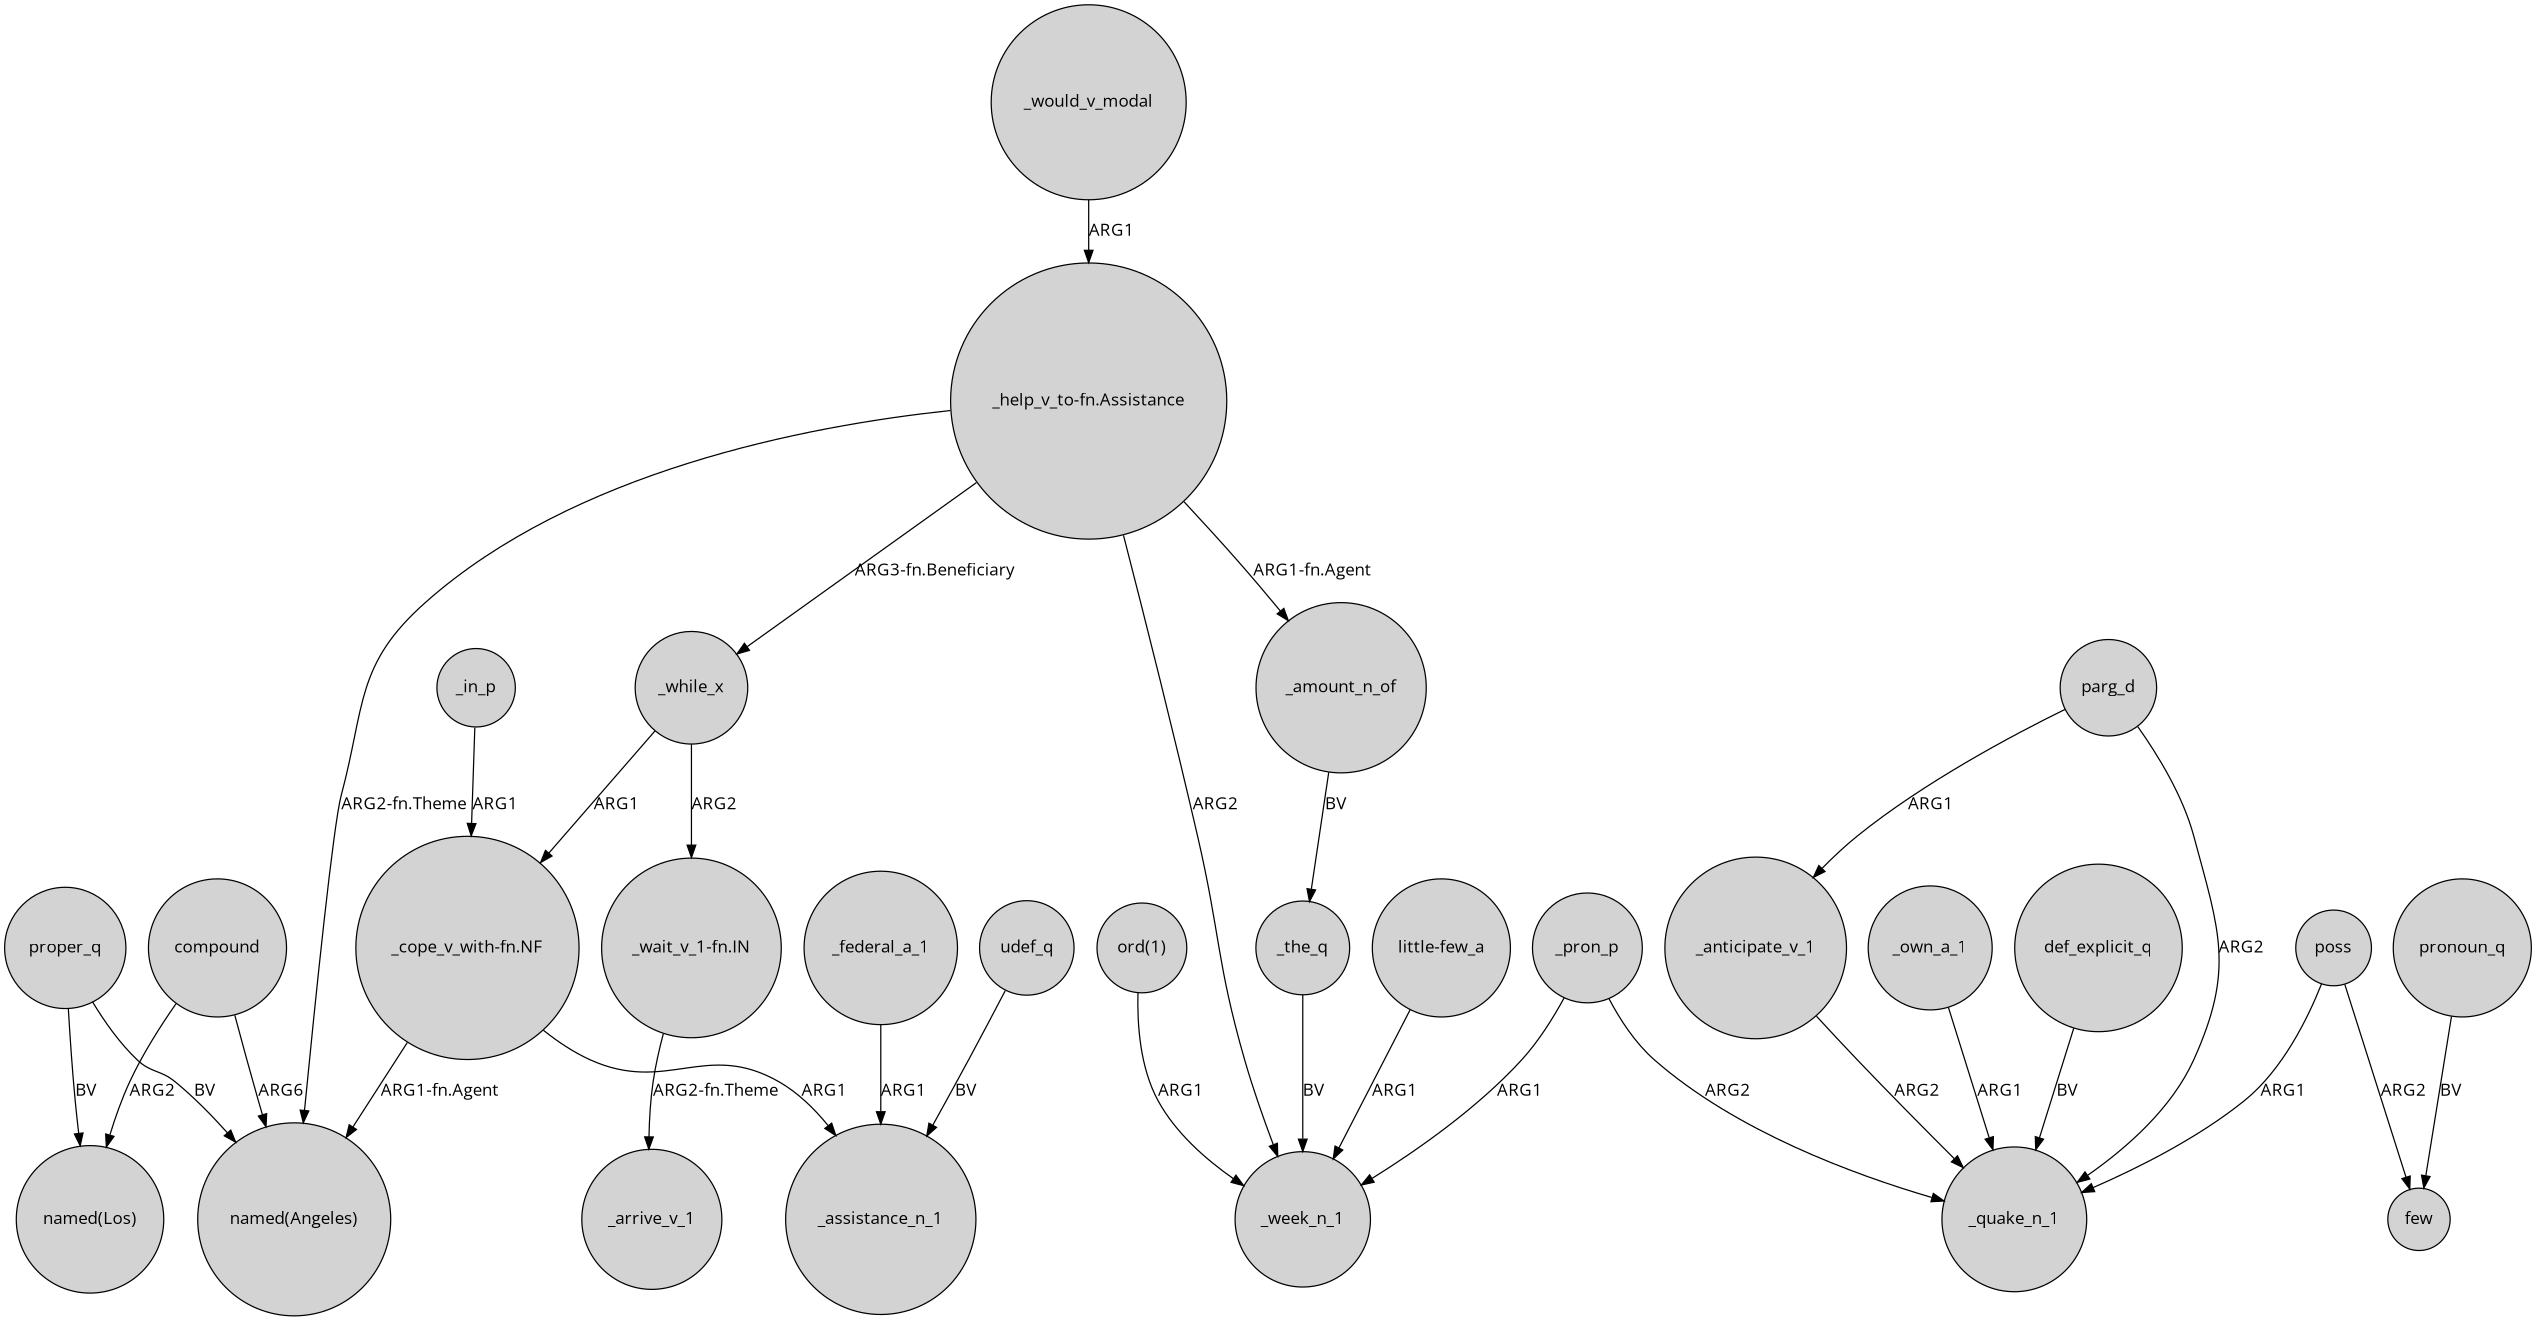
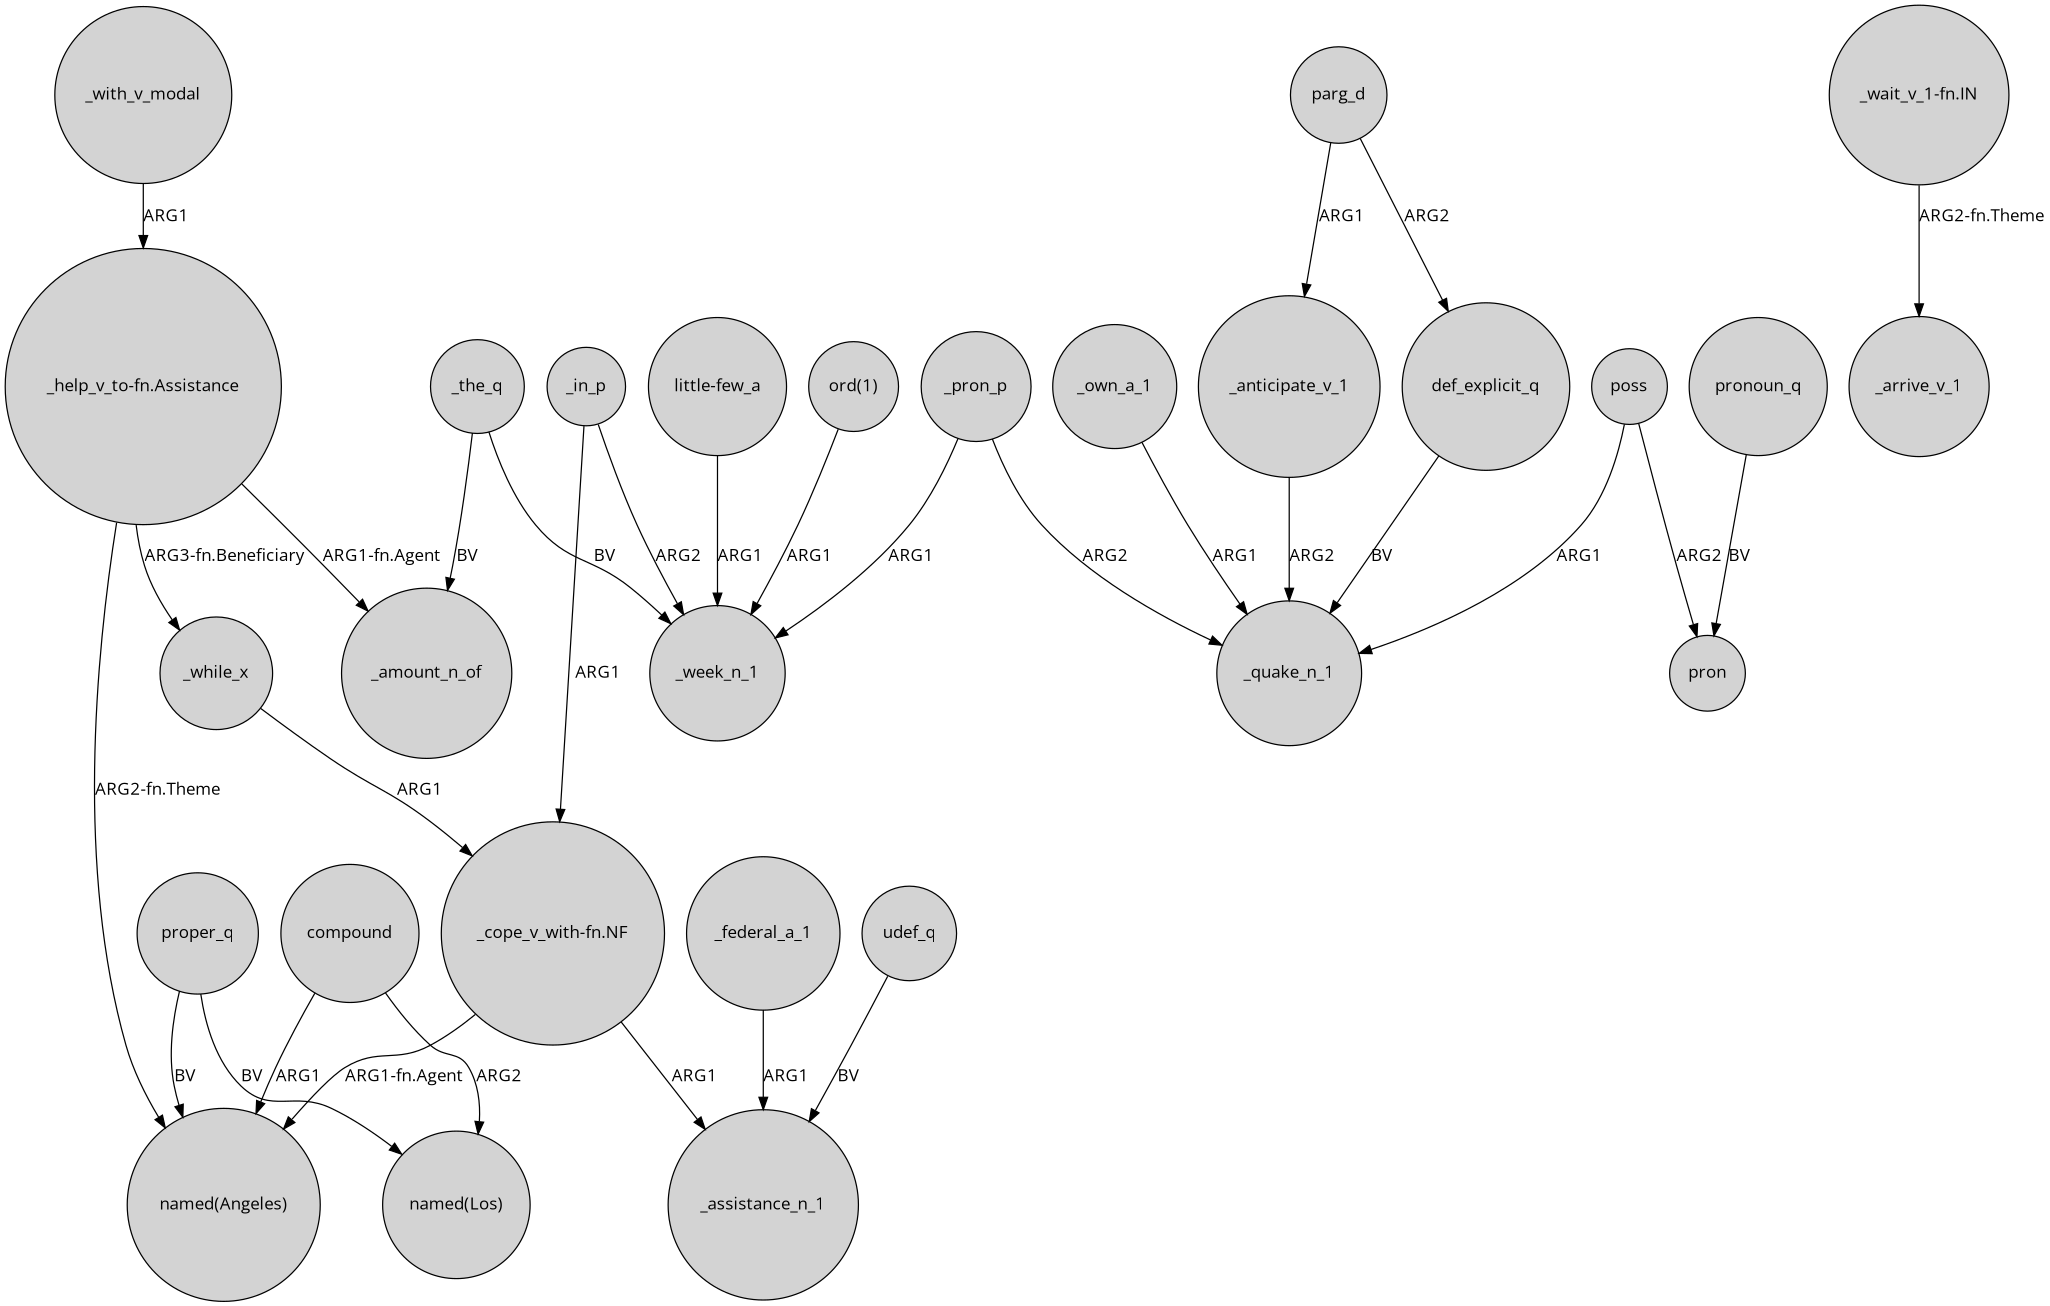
  digraph {
    fontname="Open Sans"
    node [fontname="Open Sans" shape=circle style=filled]
    edge [fontname="Open Sans"]
-   _would_v_modal
+   _would_v_modal [label=_with_v_modal]
    "_help_v_to-fn.Assistance"
    _while_x
    _amount_n_of
    "named(Angeles)"
    "_cope_v_with-fn.NF"
    "_wait_v_1-fn.IN"
    poss
-   pron [label=few]
+   pron
    _quake_n_1
    _assistance_n_1
    _arrive_v_1
    _the_q
    _week_n_1
    compound
    "named(Los)"
    _federal_a_1
    proper_q
    "little-few_a"
    def_explicit_q
    parg_d
    _anticipate_v_1
    _in_p
    pronoun_q
    udef_q
    "ord(1)"
    n27 [label=_pron_p]
    _own_a_1
    _would_v_modal -> "_help_v_to-fn.Assistance" [label=ARG1]
    "_help_v_to-fn.Assistance" -> _while_x [label="ARG3-fn.Beneficiary"]
    "_help_v_to-fn.Assistance" -> _amount_n_of [label="ARG1-fn.Agent"]
    "_help_v_to-fn.Assistance" -> "named(Angeles)" [label="ARG2-fn.Theme"]
    _while_x -> "_cope_v_with-fn.NF" [label=ARG1]
-   _while_x -> "_wait_v_1-fn.IN" [label=ARG2]
    "_cope_v_with-fn.NF" -> "named(Angeles)" [label="ARG1-fn.Agent"]
    "_cope_v_with-fn.NF" -> _assistance_n_1 [label=ARG1]
    "_wait_v_1-fn.IN" -> _arrive_v_1 [label="ARG2-fn.Theme"]
    poss -> pron [label=ARG2]
    poss -> _quake_n_1 [label=ARG1]
-   _amount_n_of -> _the_q [label=BV]
+   _the_q -> _amount_n_of [label=BV]
    _the_q -> _week_n_1 [label=BV]
-   compound -> "named(Angeles)" [label=ARG6]
+   compound -> "named(Angeles)" [label=ARG1]
    compound -> "named(Los)" [label=ARG2]
    _federal_a_1 -> _assistance_n_1 [label=ARG1]
    proper_q -> "named(Angeles)" [label=BV]
    proper_q -> "named(Los)" [label=BV]
    "little-few_a" -> _week_n_1 [label=ARG1]
    def_explicit_q -> _quake_n_1 [label=BV]
-   parg_d -> _quake_n_1 [label=ARG2]
+   parg_d -> def_explicit_q [label=ARG2]
    parg_d -> _anticipate_v_1 [label=ARG1]
    _anticipate_v_1 -> _quake_n_1 [label=ARG2]
    _in_p -> "_cope_v_with-fn.NF" [label=ARG1]
-   "_help_v_to-fn.Assistance" -> _week_n_1 [label=ARG2]
+   _in_p -> _week_n_1 [label=ARG2]
    pronoun_q -> pron [label=BV]
    udef_q -> _assistance_n_1 [label=BV]
    "ord(1)" -> _week_n_1 [label=ARG1]
    n27 -> _quake_n_1 [label=ARG2]
    n27 -> _week_n_1 [label=ARG1]
    _own_a_1 -> _quake_n_1 [label=ARG1]
  }
